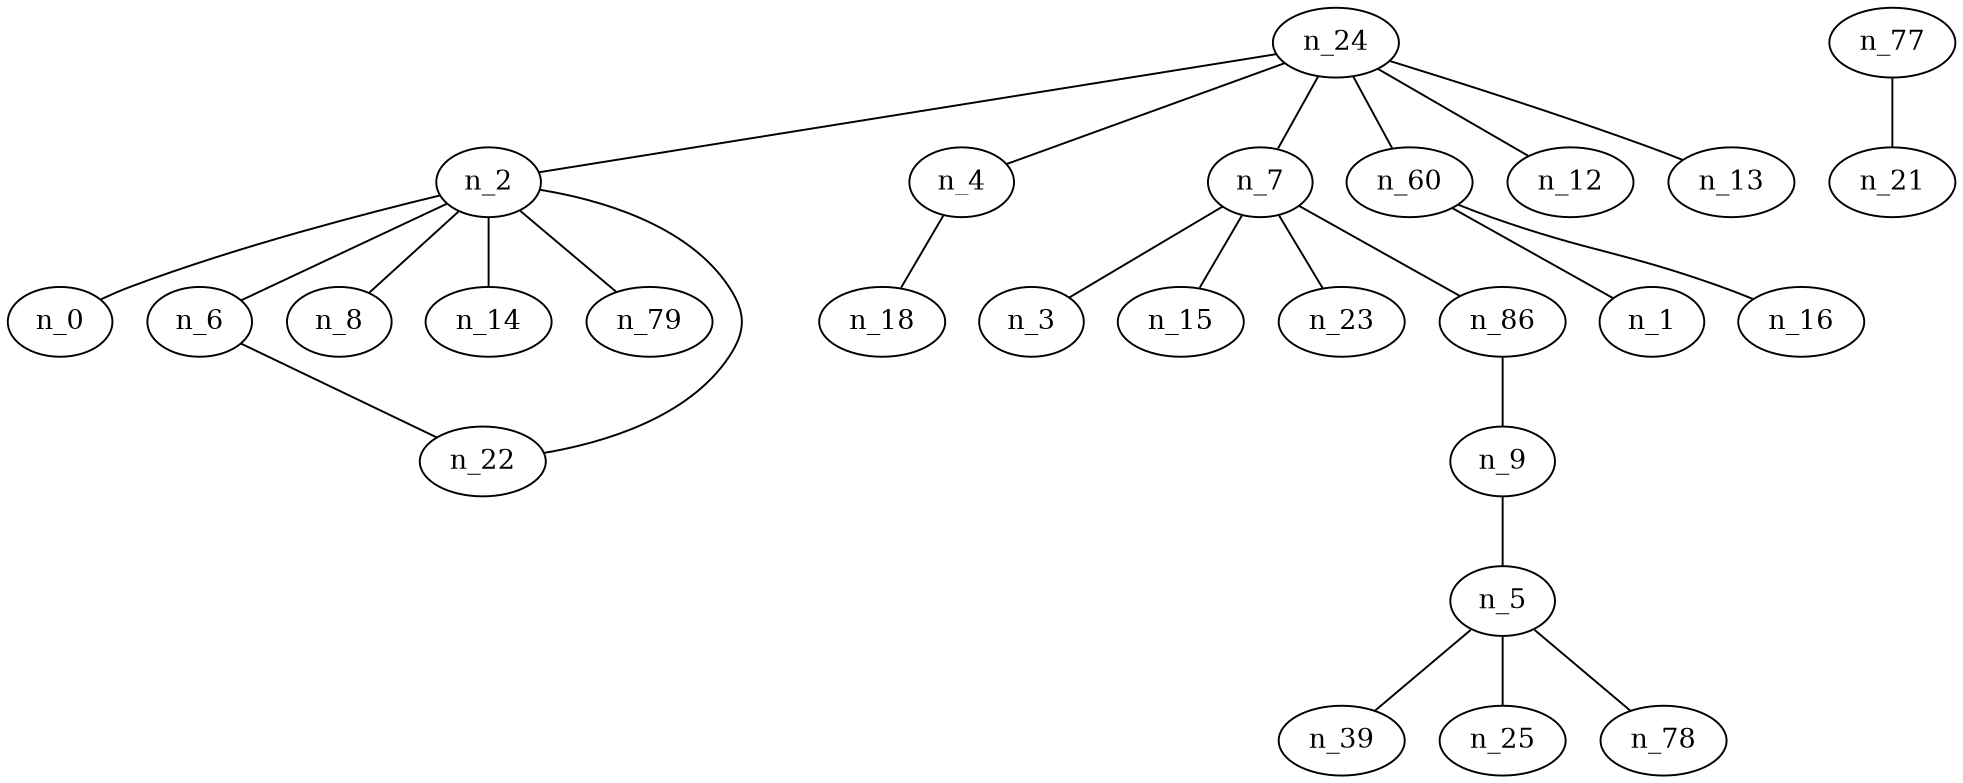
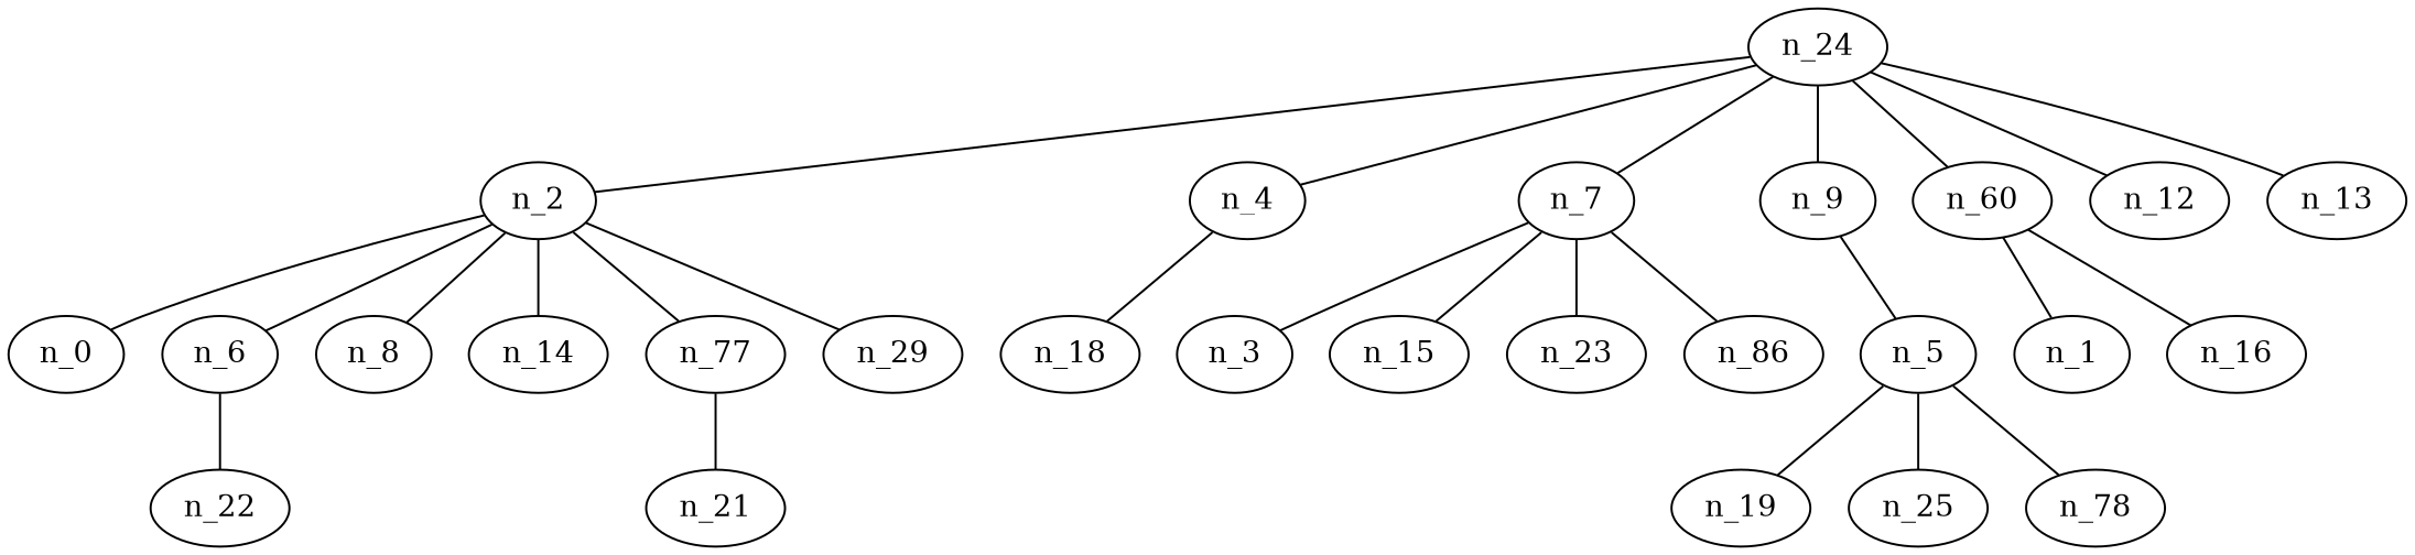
  graph {
    n_24
    n_2
    n_4
    n_7
    n_9
    n6 [label=n_60]
    n_12
    n_13
    n_0
    n_6
    n_8
    n_14
    n13 [label=n_77]
-   n_29 [label=n_79]
+   n_29
    n_18
    n_5
-   n_19 [label=n_39]
+   n_19
    n_25
    n19 [label=n_78]
    n_3
    n_15
    n_23
    n23 [label=n_86]
    n_1
    n_16
    n_22
    n_21
    n_24 -- n_2
    n_24 -- n_4
    n_24 -- n_7
-   n23 -- n_9
+   n_24 -- n_9
    n_24 -- n6
    n_24 -- n_12
    n_24 -- n_13
    n_2 -- n_0
    n_2 -- n_6
    n_2 -- n_8
    n_2 -- n_14
-   n_2 -- n_22
+   n_2 -- n13
    n_2 -- n_29
    n_4 -- n_18
    n_7 -- n_3
    n_7 -- n_15
    n_7 -- n_23
    n_7 -- n23
    n_9 -- n_5
    n6 -- n_1
    n6 -- n_16
    n_6 -- n_22
    n13 -- n_21
    n_5 -- n_19
    n_5 -- n_25
    n_5 -- n19
  }
